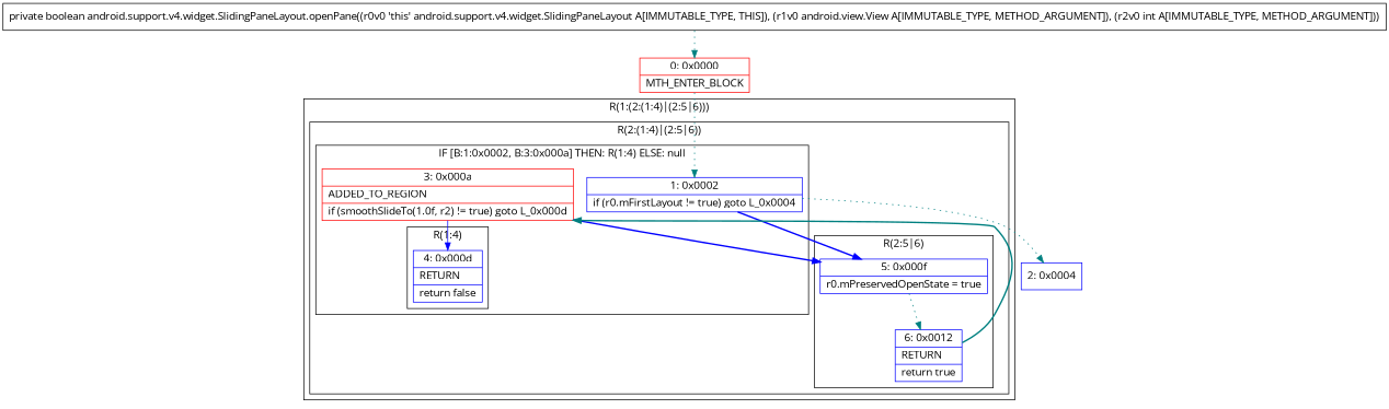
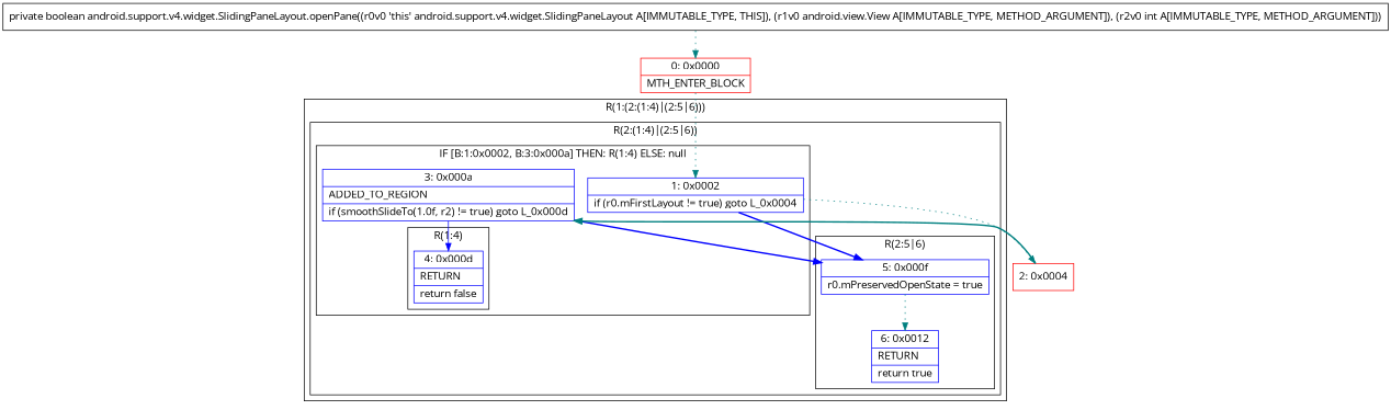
  digraph {
    fontname="Open Sans"
    node [color=blue fontname="Open Sans" shape=record]
    edge [color=teal fontname="Open Sans" style=dotted]
    n1 [label="{4\:\ 0x000d|RETURN\l|return false\l}"]
    n2 [label="{1\:\ 0x0002|if (r0.mFirstLayout != true) goto L_0x0004\l}"]
-   n3 [color=red label="{3\:\ 0x000a|ADDED_TO_REGION\l|if (smoothSlideTo(1.0f, r2) != true) goto L_0x000d\l}"]
+   n3 [label="{3\:\ 0x000a|ADDED_TO_REGION\l|if (smoothSlideTo(1.0f, r2) != true) goto L_0x000d\l}"]
    n4 [label="{5\:\ 0x000f|r0.mPreservedOpenState = true\l}"]
    n5 [label="{6\:\ 0x0012|RETURN\l|return true\l}"]
-   n6 [label="{2\:\ 0x0004}"]
+   n6 [color=red label="{2\:\ 0x0004}"]
    n7 [color=red label="{0\:\ 0x0000|MTH_ENTER_BLOCK\l}"]
    n8 [label="{private boolean android.support.v4.widget.SlidingPaneLayout.openPane((r0v0 'this' android.support.v4.widget.SlidingPaneLayout A[IMMUTABLE_TYPE, THIS]), (r1v0 android.view.View A[IMMUTABLE_TYPE, METHOD_ARGUMENT]), (r2v0 int A[IMMUTABLE_TYPE, METHOD_ARGUMENT])) }" color=""]
    subgraph cluster_1 {
      label="R(1:(2:(1:4)|(2:5|6)))"
      subgraph cluster_2 {
        label="R(2:(1:4)|(2:5|6))"
        subgraph cluster_3 {
          label="IF [B:1:0x0002, B:3:0x000a] THEN: R(1:4) ELSE: null"
          n2
          n3
          subgraph cluster_4 {
            label="R(1:4)"
            n1
          }
        }
        subgraph cluster_5 {
          label="R(2:5|6)"
          n4
          n5
        }
      }
    }
    n2 -> n4 [color=blue style=bold]
    n2 -> n6
    n3 -> n1 [color=blue style=solid]
    n3 -> n4 [color=blue style=bold]
    n4 -> n5
-   n5 -> n3 [style=bold]
+   n6 -> n3 [style=bold]
    n7 -> n2
    n8 -> n7
  }
